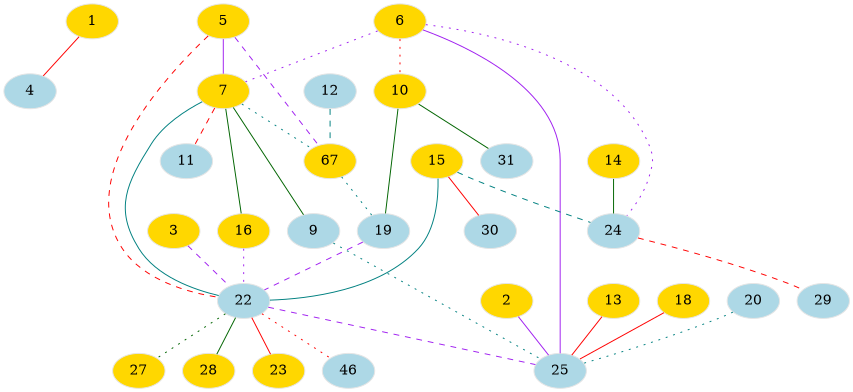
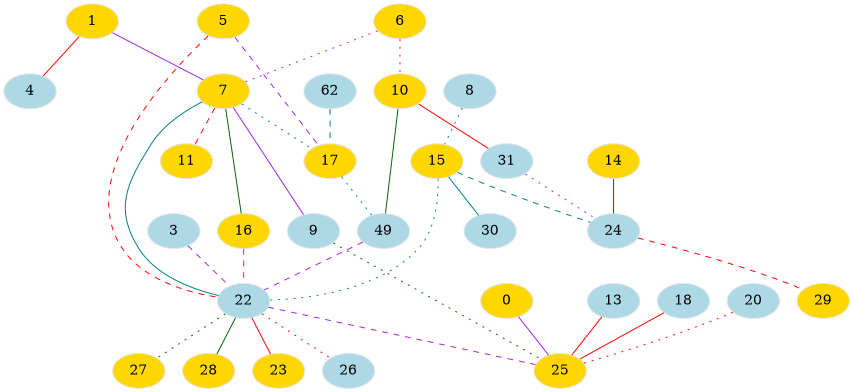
  graph {
    node [color=gray90 fillcolor=gold style=filled]
    edge [color=red style=solid weight=1.0]
    4 [fillcolor=lightblue]
    1
    7
    22 [fillcolor=lightblue]
-   17 [label=67]
+   17
    9 [fillcolor=lightblue]
-   11 [fillcolor=lightblue]
+   11
    16
-   2
-   25 [fillcolor=lightblue]
-   3
+   2 [label=0]
+   25
+   3 [fillcolor=lightblue]
    23
-   26 [fillcolor=lightblue label=46]
+   26 [fillcolor=lightblue]
    27
    28
    5
-   19 [fillcolor=lightblue]
+   19 [fillcolor=lightblue label=49]
    6
    10
    24 [fillcolor=lightblue]
    31 [fillcolor=lightblue]
-   29 [fillcolor=lightblue]
+   29
+   8 [fillcolor=lightblue]
    15
    30 [fillcolor=lightblue]
-   12 [fillcolor=lightblue]
-   13
+   12 [fillcolor=lightblue label=62]
+   13 [fillcolor=lightblue]
    14
-   18
+   18 [fillcolor=lightblue]
    20 [fillcolor=lightblue]
    1 -- 4
-   5 -- 7 [color=purple]
+   1 -- 7 [color=purple]
    7 -- 22 [color=teal]
    7 -- 17 [color=teal style=dotted]
-   7 -- 9 [color=darkgreen]
+   7 -- 9 [color=purple]
    7 -- 11 [style=dashed]
    7 -- 16 [color=darkgreen]
    22 -- 25 [color=purple style=dashed]
    22 -- 23
    22 -- 26 [style=dotted]
    22 -- 27 [color=darkgreen style=dotted]
    22 -- 28 [color=darkgreen]
    17 -- 19 [color=teal style=dotted]
-   9 -- 25 [color=teal style=dotted]
-   16 -- 22 [color=purple style=dotted]
+   9 -- 25 [color=darkgreen style=dotted]
+   16 -- 22 [color=purple style=dashed]
    2 -- 25 [color=purple]
    3 -- 22 [color=purple style=dashed]
    5 -- 22 [style=dashed]
    5 -- 17 [color=purple style=dashed]
    19 -- 22 [color=purple style=dashed]
    6 -- 7 [color=purple style=dotted weight=2.0]
-   6 -- 25 [color=purple]
    6 -- 10 [style=dotted]
-   6 -- 24 [color=purple style=dotted]
+   31 -- 24 [color=purple style=dotted]
    10 -- 19 [color=darkgreen]
-   10 -- 31 [color=darkgreen]
+   10 -- 31
    24 -- 29 [style=dashed]
-   15 -- 22 [color=teal]
+   8 -- 15 [color=teal style=dotted]
+   15 -- 22 [color=teal style=dotted]
    15 -- 24 [color=teal style=dashed]
-   15 -- 30 [weight=2.0]
+   15 -- 30 [color=teal weight=2.0]
    12 -- 17 [color=teal style=dashed weight=2.0]
    13 -- 25
    14 -- 24 [color=darkgreen]
    18 -- 25
-   20 -- 25 [color=teal style=dotted]
+   20 -- 25 [style=dotted]
  }
